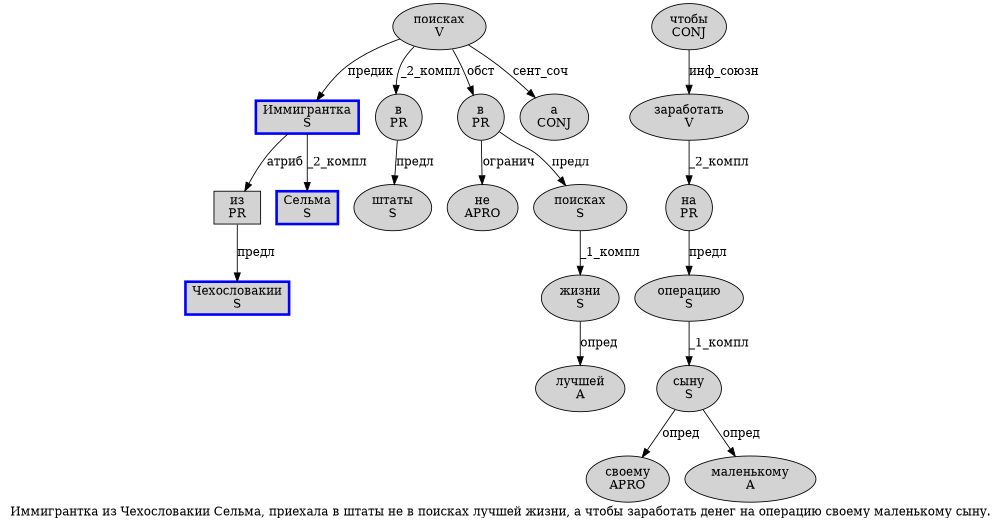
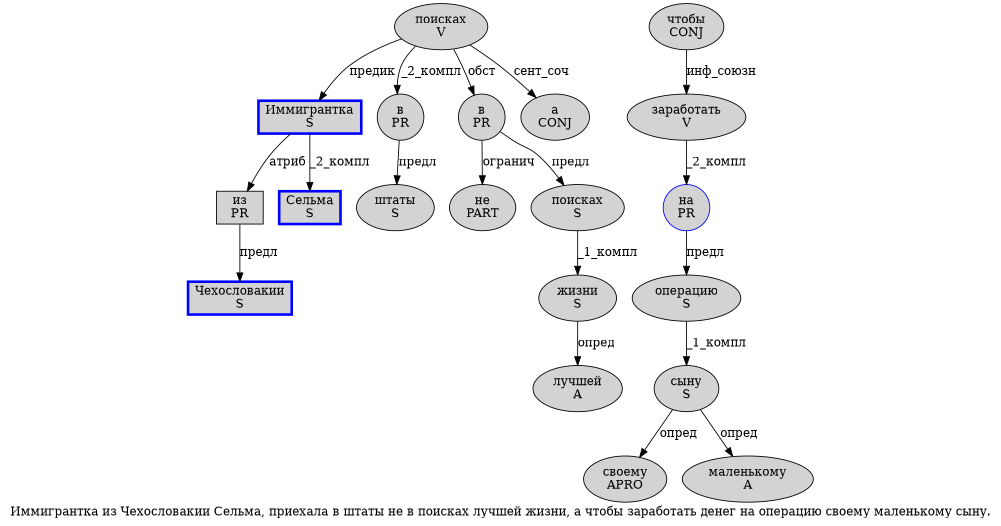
  digraph {
    label="Иммигрантка из Чехословакии Сельма, приехала в штаты не в поисках лучшей жизни, а чтобы заработать денег на операцию своему маленькому сыну."
    node [fillcolor=lightgray penwidth=1 shape=ellipse style=filled]
    n1 [color=blue label="Иммигрантка\nS" penwidth=3 shape=box]
    n2 [label="из\nPR" shape=box]
    n3 [color=blue label="Сельма\nS" penwidth=3 shape=box]
    n4 [color=blue label="Чехословакии\nS" penwidth=3 shape=box]
    n5 [label="поисках\nV"]
    n6 [label="в\nPR"]
    n7 [label="в\nPR"]
    n8 [label="а\nCONJ"]
    n9 [label="штаты\nS"]
-   n10 [label="не\nAPRO"]
+   n10 [label="не\nPART"]
    n11 [label="поисках\nS"]
    n12 [label="жизни\nS"]
    n13 [label="лучшей\nA"]
    n14 [label="чтобы\nCONJ"]
    n15 [label="заработать\nV"]
-   n16 [label="на\nPR"]
+   n16 [label="на\nPR" color=blue]
    n17 [label="операцию\nS"]
    n18 [label="сыну\nS"]
    n19 [label="своему\nAPRO"]
    n20 [label="маленькому\nA"]
    n1 -> n2 [label="атриб"]
    n1 -> n3 [label="_2_компл"]
    n2 -> n4 [label="предл"]
    n5 -> n1 [label="предик"]
    n5 -> n6 [label="_2_компл"]
    n5 -> n7 [label="обст"]
    n5 -> n8 [label="сент_соч"]
    n6 -> n9 [label="предл"]
    n7 -> n10 [label="огранич"]
    n7 -> n11 [label="предл"]
    n11 -> n12 [label="_1_компл"]
    n12 -> n13 [label="опред"]
    n14 -> n15 [label="инф_союзн"]
    n15 -> n16 [label="_2_компл"]
    n16 -> n17 [label="предл"]
    n17 -> n18 [label="_1_компл"]
    n18 -> n19 [label="опред"]
    n18 -> n20 [label="опред"]
  }
